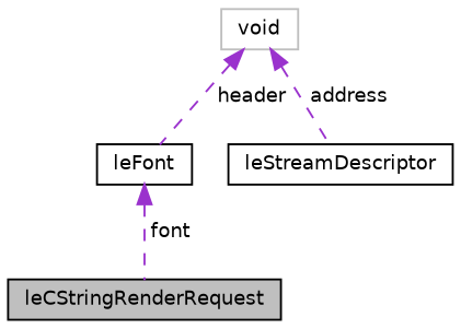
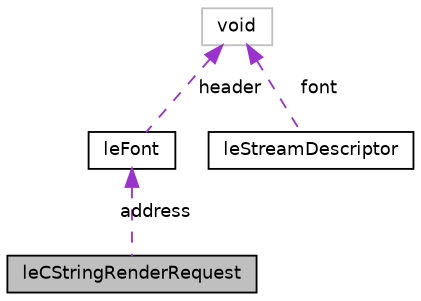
  digraph {
    node [color=black fillcolor=white fontname=Helvetica fontsize=10 shape=record style=filled]
    edge [color=darkorchid3 dir=back fontname=Helvetica fontsize=10 labelfontname=Helvetica labelfontsize=10 style=dashed]
    n1 [fillcolor=grey75 fontcolor=black height=0.2 label=leCStringRenderRequest width=0.4]
    n2 [height=0.2 label=leFont width=0.4]
    n3 [height=0.2 label=leStreamDescriptor width=0.4]
    n4 [color=grey75 height=0.2 label=void width=0.4]
-   n2 -> n1 [label=" font"]
+   n2 -> n1 [label=" address"]
    n4 -> n2 [label=" header"]
-   n4 -> n3 [label=" address"]
+   n4 -> n3 [label=" font"]
  }
